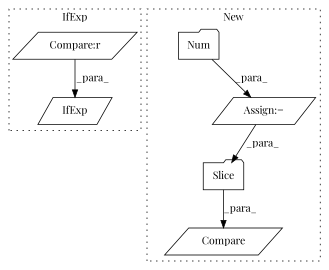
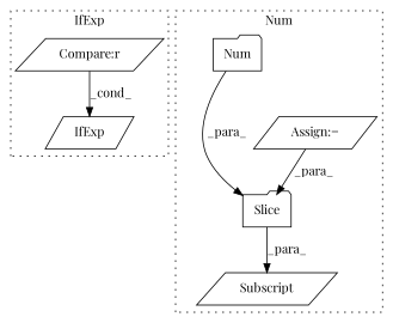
  digraph {
    fontname="Playfair Display"
    node [fontname="Playfair Display" l=3 shape=parallelogram]
    edge [fontname="Playfair Display"]
    n1 [a=51 l="24,26" label=IfExp s="18725,18773"]
    n2 [a=40 l=24 label="Compare:r" s=18749]
    n3 [a=80 label=Slice s=18740 shape=folder]
    n4 [a=76 l=1 label=Num s=18742 shape=folder]
-   n5 [a=63 l="17,0" label=Compare s="18727,0"]
+   n5 [a=63 l="17,0" label=Subscript s="18727,0"]
    n6 [a=68 label="Assign:=" s=18699]
    subgraph cluster_1 {
      label=IfExp
      style=dotted
      n1
      n2
    }
    subgraph cluster_2 {
-     label=New
+     label=Num
      style=dotted
      n3
      n4
      n5
      n6
    }
-   n2 -> n1 [label=_para_]
+   n2 -> n1 [label=_cond_]
    n3 -> n5 [label=_para_]
-   n4 -> n6 [label=_para_]
+   n4 -> n3 [label=_para_]
    n6 -> n3 [label=_para_]
  }
